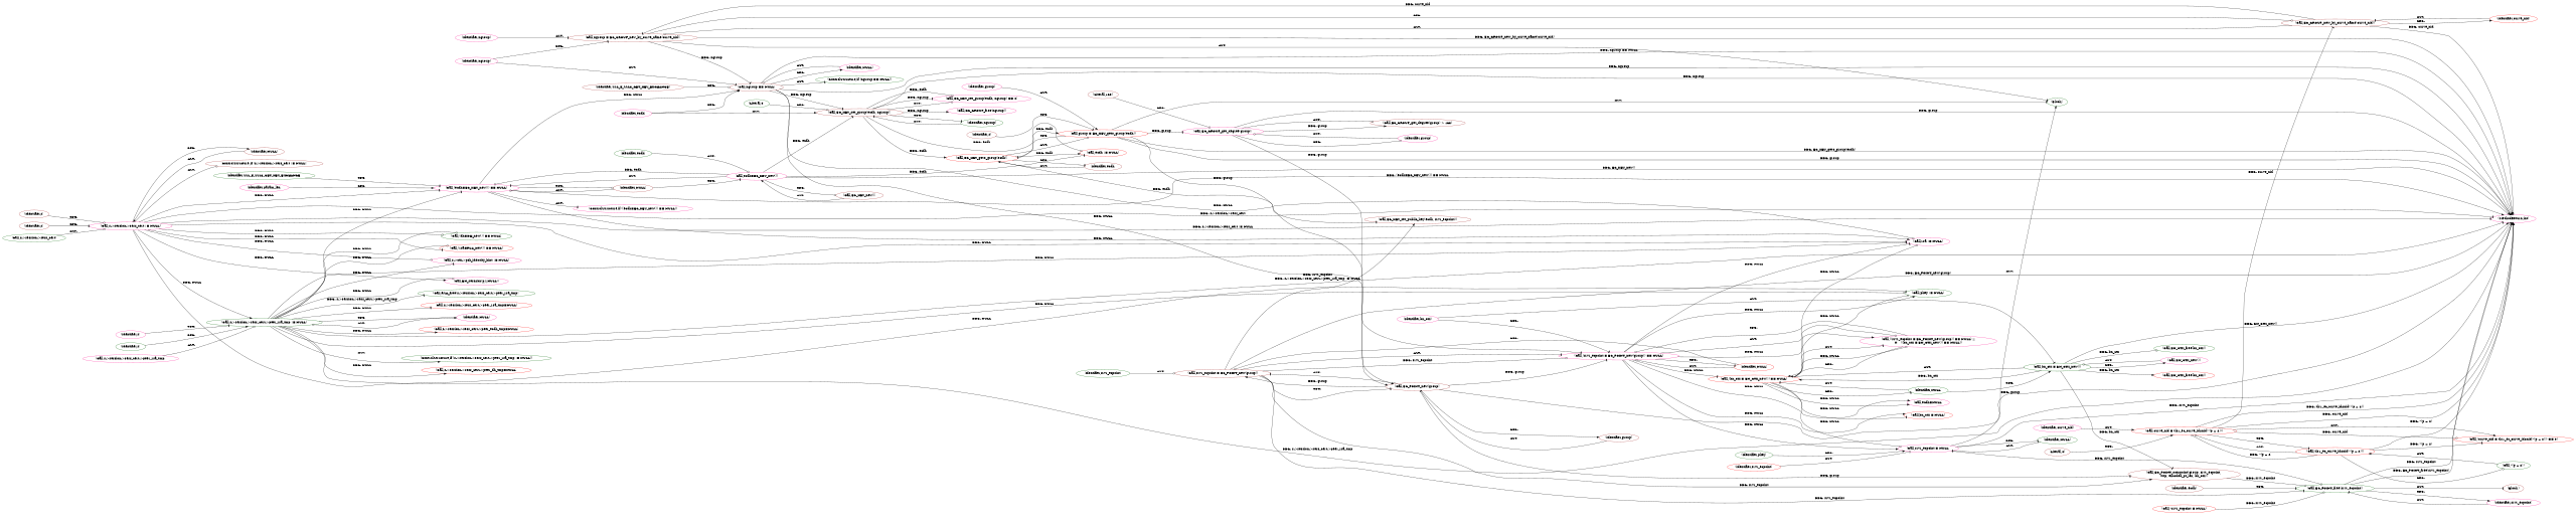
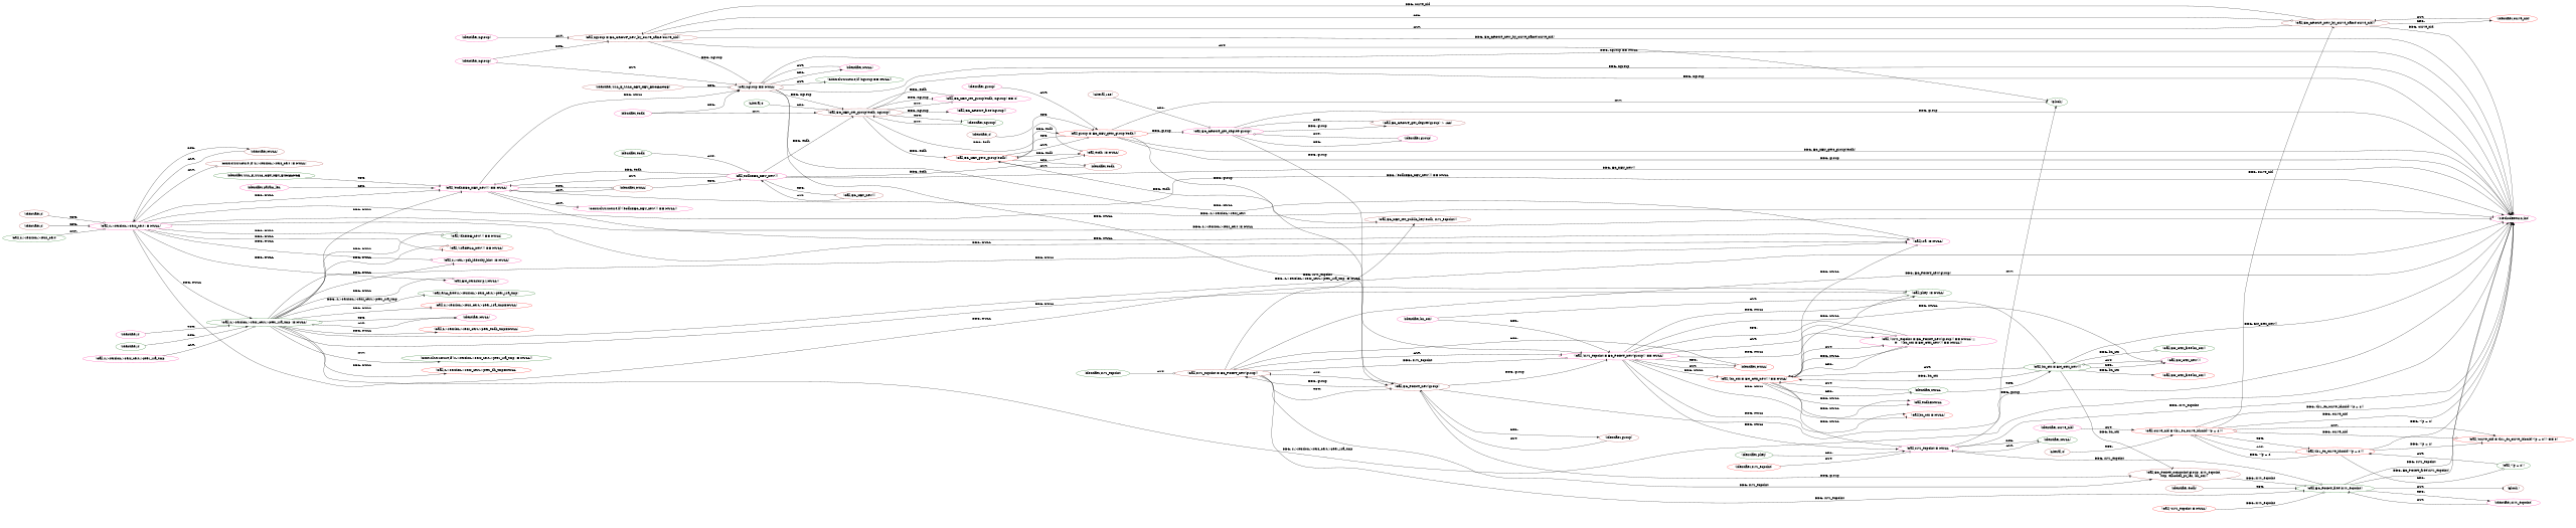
  digraph {
    rankdir=LR
    node [color=deeppink]
    edge [arrowhead=tee]
    n1 [label="(Call,srvr_ecpoint = NULL)"]
    n2 [color=darkgreen label="(Call,EC_POINT_free(srvr_ecpoint))"]
    n3 [label="(MethodReturn,int)"]
    n4 [color=darkgreen label="(Identifier,NULL)"]
    n5 [color=darkgreen label="(Block,)"]
    n6 [color=brown label="(Block,)"]
    n7 [label="(Identifier,srvr_ecpoint)"]
    n8 [label="(Call,(srvr_ecpoint = EC_POINT_new(group)) == NULL)"]
    n9 [color=red label="(Call,(bn_ctx = BN_CTX_new()) == NULL)"]
    n10 [label="(Call,((srvr_ecpoint = EC_POINT_new(group)) == NULL) ||\n\t\t    ((bn_ctx = BN_CTX_new()) == NULL))"]
    n11 [label="(Call,ecdh=NULL)"]
    n12 [color=red label="(Call,bn_ctx = NULL)"]
    n13 [color=red label="(Identifier,NULL)"]
    n14 [color=darkgreen label="(Call,pkey != NULL)"]
    n15 [label="(Call,rsa != NULL)"]
    n16 [color=darkgreen label="(Identifier,NULL)"]
    n17 [color=brown label="(Call,srvr_ecpoint = EC_POINT_new(group))"]
    n18 [color=brown label="(Call,EC_POINT_new(group))"]
    n19 [color=brown label="(Call,EC_POINT_oct2point(group, srvr_ecpoint, \n\t\t\tp, encoded_pt_len, bn_ctx))"]
    n20 [color=brown label="(Call,EC_KEY_set_public_key(ecdh, srvr_ecpoint))"]
    n21 [color=brown label="(Identifier,group)"]
    n22 [label="(Call,EC_GROUP_get_degree(group))"]
    n23 [label="(Identifier,group)"]
    n24 [color=brown label="(Call,EC_GROUP_get_degree(group) > 163)"]
    n25 [color=red label="(Call,group = EC_KEY_get0_group(ecdh))"]
    n26 [color=red label="(Call,EC_KEY_get0_group(ecdh))"]
    n27 [color=brown label="(Identifier,ecdh)"]
    n28 [color=red label="(Call,ecdh != NULL)"]
    n29 [color=brown label="(Call,EC_KEY_set_group(ecdh, ngroup))"]
    n30 [label="(Call,EC_KEY_set_group(ecdh, ngroup) == 0)"]
    n31 [label="(Call,EC_GROUP_free(ngroup))"]
    n32 [color=darkgreen label="(Identifier,ngroup)"]
    n33 [label="(Call,ecdh=EC_KEY_new())"]
    n34 [label="(Call,(ecdh=EC_KEY_new()) == NULL)"]
    n35 [color=brown label="(Call,EC_KEY_new())"]
    n36 [color=brown label="(Call,ngroup == NULL)"]
    n37 [color=brown label="(Identifier,NULL)"]
    n38 [label="(ControlStructure,if ((ecdh=EC_KEY_new()) == NULL))"]
    n39 [label="(Identifier,NULL)"]
    n40 [color=darkgreen label="(ControlStructure,if (ngroup == NULL))"]
    n41 [color=brown label="(Call,ngroup = EC_GROUP_new_by_curve_name(curve_nid))"]
    n42 [color=brown label="(Call,EC_GROUP_new_by_curve_name(curve_nid))"]
    n43 [color=red label="(Identifier,curve_nid)"]
    n44 [color=red label="(Call,curve_nid = tls1_ec_curve_id2nid(*(p + 2)))"]
    n45 [color=red label="(Call,tls1_ec_curve_id2nid(*(p + 2)))"]
    n46 [color=red label="(Call,(curve_nid = tls1_ec_curve_id2nid(*(p + 2))) == 0)"]
    n47 [color=darkgreen label="(Call,*(p + 2))"]
    n48 [color=darkgreen label="(Call,s->session->sess_cert->peer_rsa_tmp != NULL)"]
    n49 [label="(Call,s->ctx->psk_identity_hint != NULL)"]
    n50 [color=darkgreen label="(ControlStructure,if (s->session->sess_cert->peer_rsa_tmp != NULL))"]
    n51 [color=red label="(Call,s->session->sess_cert->peer_dh_tmp=NULL)"]
    n52 [label="(Call,BN_sess2bn(p,i,NULL))"]
    n53 [color=darkgreen label="(Call,(dh=DH_new()) == NULL)"]
    n54 [color=darkgreen label="(Call,RSA_free(s->session->sess_cert->peer_rsa_tmp))"]
    n55 [color=red label="(Call,(rsa=RSA_new()) == NULL)"]
    n56 [color=red label="(Call,s->session->sess_cert->peer_rsa_tmp=NULL)"]
    n57 [label="(Identifier,NULL)"]
    n58 [color=red label="(Call,s->session->sess_cert->peer_ecdh_tmp=NULL)"]
    n59 [label="(Call,s->session->sess_cert != NULL)"]
    n60 [color=brown label="(Identifier,NULL)"]
    n61 [color=brown label="(ControlStructure,if (s->session->sess_cert != NULL))"]
    n62 [color=darkgreen label="(Call,bn_ctx = BN_CTX_new())"]
    n63 [color=red label="(Call,BN_CTX_free(bn_ctx))"]
    n64 [color=darkgreen label="(Call,BN_CTX_free(bn_ctx))"]
    n65 [label="(Call,BN_CTX_new())"]
    n66 [label="(Identifier,curve_nid)"]
    n67 [color=darkgreen label="(Identifier,SSL_F_SSL3_GET_KEY_EXCHANGE)"]
    n68 [color=darkgreen label="(Identifier,ecdh)"]
    n69 [color=brown label="(Identifier,s)"]
    n70 [label="(Identifier,ecdh)"]
    n71 [color=darkgreen label="(Identifier,srvr_ecpoint)"]
    n72 [label="(Identifier,s)"]
    n73 [label="(Identifier,group)"]
    n74 [color=brown label="(Literal,0)"]
    n75 [label="(Identifier,ngroup)"]
    n76 [color=darkgreen label="(Literal,0)"]
    n77 [color=brown label="(Identifier,s)"]
    n78 [color=brown label="(Identifier,s)"]
    n79 [color=darkgreen label="(Identifier,pkey)"]
    n80 [color=darkgreen label="(Identifier,s)"]
    n81 [color=red label="(Call,*srvr_ecpoint = NULL)"]
    n82 [label="(Call,s->session->sess_cert->peer_rsa_tmp)"]
    n83 [color=brown label="(Identifier,ecdh)"]
    n84 [color=brown label="(Literal,163)"]
    n85 [color=darkgreen label="(Call,s->session->sess_cert)"]
    n86 [color=brown label="(Identifier,SSL_F_SSL3_GET_KEY_EXCHANGE)"]
    n87 [label="(Identifier,bn_ctx)"]
    n88 [label="(Identifier,param_len)"]
    n89 [label="(Identifier,ngroup)"]
    n90 [color=red label="(Identifier,srvr_ecpoint)"]
    n1 -> n2 [arrowhead=odot label="DDG: srvr_ecpoint"]
    n1 -> n3 [arrowhead=normal label="DDG: srvr_ecpoint"]
    n1 -> n4 [label="CFG: "]
    n1 -> n5 [arrowhead=normal label="AST: "]
    n2 -> n3 [label="DDG: srvr_ecpoint"]
    n2 -> n3 [arrowhead=normal label="DDG: EC_POINT_free(srvr_ecpoint)"]
    n2 -> n6 [label="AST: "]
    n2 -> n7 [arrowhead=normal label="CFG: "]
    n4 -> n1 [label="AST: "]
    n7 -> n2 [label="AST: "]
    n8 -> n1 [arrowhead=normal label="DDG: NULL"]
    n8 -> n9 [label="DDG: NULL"]
    n8 -> n10 [arrowhead=odot label="AST: "]
    n8 -> n10 [arrowhead=normal label="DDG: NULL"]
    n8 -> n11 [arrowhead=normal label="DDG: NULL"]
    n8 -> n12 [arrowhead=normal label="DDG: NULL"]
    n8 -> n13 [label="CFG: "]
    n8 -> n14 [arrowhead=normal label="DDG: NULL"]
-   n8 -> n15 [label="DDG: NULL"]
+   n8 -> n65 [label="DDG: NULL"]
    n9 -> n1 [arrowhead=odot label="DDG: NULL"]
    n9 -> n10 [label="AST: "]
    n9 -> n10 [arrowhead=odot label="DDG: NULL"]
    n9 -> n11 [arrowhead=normal label="DDG: NULL"]
    n9 -> n12 [label="DDG: NULL"]
    n9 -> n14 [arrowhead=odot label="DDG: NULL"]
    n9 -> n15 [arrowhead=odot label="DDG: NULL"]
    n9 -> n16 [label="CFG: "]
    n10 -> n8 [arrowhead=odot label="CFG: "]
    n10 -> n9 [arrowhead=normal label="CFG: "]
    n13 -> n8 [arrowhead=odot label="AST: "]
    n13 -> n17 [arrowhead=odot label="CFG: "]
    n16 -> n9 [label="AST: "]
    n16 -> n62 [arrowhead=normal label="CFG: "]
    n17 -> n2 [label="DDG: srvr_ecpoint"]
    n17 -> n3 [arrowhead=normal label="DDG: EC_POINT_new(group)"]
    n17 -> n8 [label="AST: "]
    n17 -> n8 [arrowhead=odot label="DDG: srvr_ecpoint"]
    n17 -> n18 [label="CFG: "]
    n17 -> n19 [arrowhead=normal label="DDG: srvr_ecpoint"]
    n17 -> n20 [arrowhead=normal label="DDG: srvr_ecpoint"]
    n18 -> n3 [label="DDG: group"]
    n18 -> n8 [label="DDG: group"]
    n18 -> n17 [label="AST: "]
    n18 -> n17 [arrowhead=normal label="DDG: group"]
    n18 -> n19 [label="DDG: group"]
    n18 -> n21 [arrowhead=normal label="CFG: "]
    n19 -> n2 [arrowhead=odot label="DDG: srvr_ecpoint"]
    n21 -> n18 [label="AST: "]
    n22 -> n3 [label="DDG: group"]
    n22 -> n18 [arrowhead=normal label="DDG: group"]
    n22 -> n23 [arrowhead=odot label="CFG: "]
    n22 -> n24 [arrowhead=odot label="AST: "]
    n22 -> n24 [arrowhead=normal label="DDG: group"]
    n23 -> n22 [arrowhead=odot label="AST: "]
    n25 -> n3 [label="DDG: EC_KEY_get0_group(ecdh)"]
    n25 -> n3 [arrowhead=normal label="DDG: group"]
    n25 -> n5 [label="AST: "]
    n25 -> n18 [arrowhead=normal label="DDG: group"]
    n25 -> n22 [label="DDG: group"]
    n25 -> n26 [label="CFG: "]
    n26 -> n20 [label="DDG: ecdh"]
    n26 -> n25 [arrowhead=odot label="AST: "]
    n26 -> n25 [arrowhead=normal label="DDG: ecdh"]
    n26 -> n27 [label="CFG: "]
    n26 -> n28 [arrowhead=normal label="DDG: ecdh"]
    n27 -> n26 [arrowhead=normal label="AST: "]
    n29 -> n3 [arrowhead=odot label="DDG: ngroup"]
    n29 -> n26 [arrowhead=normal label="DDG: ecdh"]
    n29 -> n28 [arrowhead=odot label="DDG: ecdh"]
    n29 -> n30 [arrowhead=odot label="AST: "]
    n29 -> n30 [arrowhead=odot label="DDG: ecdh"]
    n29 -> n30 [label="DDG: ngroup"]
    n29 -> n31 [arrowhead=normal label="DDG: ngroup"]
    n29 -> n32 [label="CFG: "]
    n32 -> n29 [label="AST: "]
    n33 -> n3 [arrowhead=odot label="DDG: EC_KEY_new()"]
    n33 -> n28 [label="DDG: ecdh"]
    n33 -> n29 [label="DDG: ecdh"]
    n33 -> n34 [label="AST: "]
    n33 -> n34 [arrowhead=odot label="DDG: ecdh"]
    n33 -> n35 [arrowhead=odot label="CFG: "]
    n34 -> n3 [arrowhead=normal label="DDG: (ecdh=EC_KEY_new()) == NULL"]
    n34 -> n15 [arrowhead=normal label="DDG: NULL"]
    n34 -> n36 [label="DDG: NULL"]
    n34 -> n37 [arrowhead=odot label="CFG: "]
    n34 -> n38 [label="AST: "]
    n35 -> n33 [arrowhead=normal label="AST: "]
    n36 -> n3 [label="DDG: ngroup"]
    n36 -> n3 [arrowhead=normal label="DDG: ngroup == NULL"]
    n36 -> n8 [label="DDG: NULL"]
    n36 -> n15 [arrowhead=odot label="DDG: NULL"]
    n36 -> n29 [label="DDG: ngroup"]
    n36 -> n39 [arrowhead=normal label="CFG: "]
    n36 -> n40 [label="AST: "]
    n37 -> n33 [label="CFG: "]
    n37 -> n34 [arrowhead=odot label="AST: "]
    n39 -> n36 [arrowhead=odot label="AST: "]
    n41 -> n3 [arrowhead=normal label="DDG: EC_GROUP_new_by_curve_name(curve_nid)"]
    n41 -> n5 [label="AST: "]
    n41 -> n36 [label="DDG: ngroup"]
    n41 -> n42 [arrowhead=odot label="CFG: "]
    n42 -> n3 [arrowhead=odot label="DDG: curve_nid"]
    n42 -> n41 [arrowhead=odot label="AST: "]
    n42 -> n41 [label="DDG: curve_nid"]
    n42 -> n43 [arrowhead=normal label="CFG: "]
    n43 -> n42 [label="AST: "]
    n44 -> n3 [arrowhead=normal label="DDG: tls1_ec_curve_id2nid(*(p + 2))"]
    n44 -> n3 [arrowhead=normal label="DDG: curve_nid"]
    n44 -> n42 [label="DDG: curve_nid"]
    n44 -> n45 [label="CFG: "]
    n44 -> n46 [arrowhead=normal label="AST: "]
    n44 -> n46 [arrowhead=odot label="DDG: curve_nid"]
    n45 -> n3 [arrowhead=normal label="DDG: *(p + 2)"]
    n45 -> n44 [arrowhead=odot label="AST: "]
    n45 -> n44 [arrowhead=odot label="DDG: *(p + 2)"]
    n45 -> n46 [label="DDG: *(p + 2)"]
    n45 -> n47 [arrowhead=odot label="CFG: "]
    n47 -> n45 [arrowhead=normal label="AST: "]
    n48 -> n3 [label="DDG: s->session->sess_cert->peer_rsa_tmp != NULL"]
    n48 -> n3 [arrowhead=odot label="DDG: s->session->sess_cert->peer_rsa_tmp"]
    n48 -> n14 [arrowhead=odot label="DDG: NULL"]
    n48 -> n15 [label="DDG: NULL"]
    n48 -> n34 [label="DDG: NULL"]
    n48 -> n49 [label="DDG: NULL"]
    n48 -> n50 [arrowhead=normal label="AST: "]
    n48 -> n51 [arrowhead=normal label="DDG: NULL"]
    n48 -> n52 [arrowhead=odot label="DDG: NULL"]
    n48 -> n53 [arrowhead=odot label="DDG: NULL"]
    n48 -> n54 [label="DDG: s->session->sess_cert->peer_rsa_tmp"]
    n48 -> n55 [arrowhead=odot label="DDG: NULL"]
    n48 -> n56 [label="DDG: NULL"]
    n48 -> n57 [arrowhead=normal label="CFG: "]
    n48 -> n58 [arrowhead=normal label="DDG: NULL"]
    n57 -> n48 [arrowhead=odot label="AST: "]
    n59 -> n3 [label="DDG: s->session->sess_cert"]
    n59 -> n3 [label="DDG: s->session->sess_cert != NULL"]
    n59 -> n14 [label="DDG: NULL"]
    n59 -> n15 [label="DDG: NULL"]
    n59 -> n34 [label="DDG: NULL"]
    n59 -> n48 [arrowhead=normal label="DDG: NULL"]
    n59 -> n49 [arrowhead=odot label="DDG: NULL"]
    n59 -> n52 [arrowhead=normal label="DDG: NULL"]
    n59 -> n53 [arrowhead=odot label="DDG: NULL"]
    n59 -> n55 [label="DDG: NULL"]
    n59 -> n60 [arrowhead=normal label="CFG: "]
    n59 -> n61 [arrowhead=odot label="AST: "]
    n60 -> n59 [arrowhead=normal label="AST: "]
    n62 -> n3 [arrowhead=odot label="DDG: BN_CTX_new()"]
    n62 -> n9 [arrowhead=normal label="AST: "]
    n62 -> n9 [arrowhead=normal label="DDG: bn_ctx"]
    n62 -> n19 [label="DDG: bn_ctx"]
    n62 -> n63 [arrowhead=normal label="DDG: bn_ctx"]
    n62 -> n64 [arrowhead=odot label="DDG: bn_ctx"]
    n62 -> n65 [arrowhead=normal label="CFG: "]
    n65 -> n62 [arrowhead=odot label="AST: "]
    n66 -> n44 [arrowhead=normal label="AST: "]
    n67 -> n34 [label="CFG: "]
    n68 -> n33 [arrowhead=odot label="AST: "]
    n69 -> n59 [arrowhead=odot label="CFG: "]
    n70 -> n29 [arrowhead=normal label="AST: "]
    n70 -> n36 [arrowhead=normal label="CFG: "]
    n71 -> n17 [arrowhead=odot label="AST: "]
    n72 -> n48 [label="CFG: "]
    n73 -> n25 [arrowhead=normal label="AST: "]
    n74 -> n44 [arrowhead=normal label="CFG: "]
    n75 -> n41 [label="AST: "]
    n76 -> n29 [arrowhead=odot label="CFG: "]
    n77 -> n25 [label="CFG: "]
    n78 -> n59 [label="CFG: "]
    n79 -> n1 [arrowhead=normal label="CFG: "]
    n80 -> n48 [arrowhead=normal label="CFG: "]
    n81 -> n2 [arrowhead=odot label="DDG: srvr_ecpoint"]
    n82 -> n48 [arrowhead=odot label="AST: "]
    n83 -> n2 [label="CFG: "]
    n84 -> n22 [arrowhead=odot label="CFG: "]
    n85 -> n59 [arrowhead=odot label="AST: "]
    n86 -> n36 [arrowhead=odot label="CFG: "]
    n87 -> n8 [label="CFG: "]
    n87 -> n62 [label="AST: "]
    n88 -> n34 [arrowhead=normal label="CFG: "]
    n89 -> n36 [label="AST: "]
    n89 -> n41 [label="CFG: "]
    n90 -> n1 [arrowhead=odot label="AST: "]
  }
